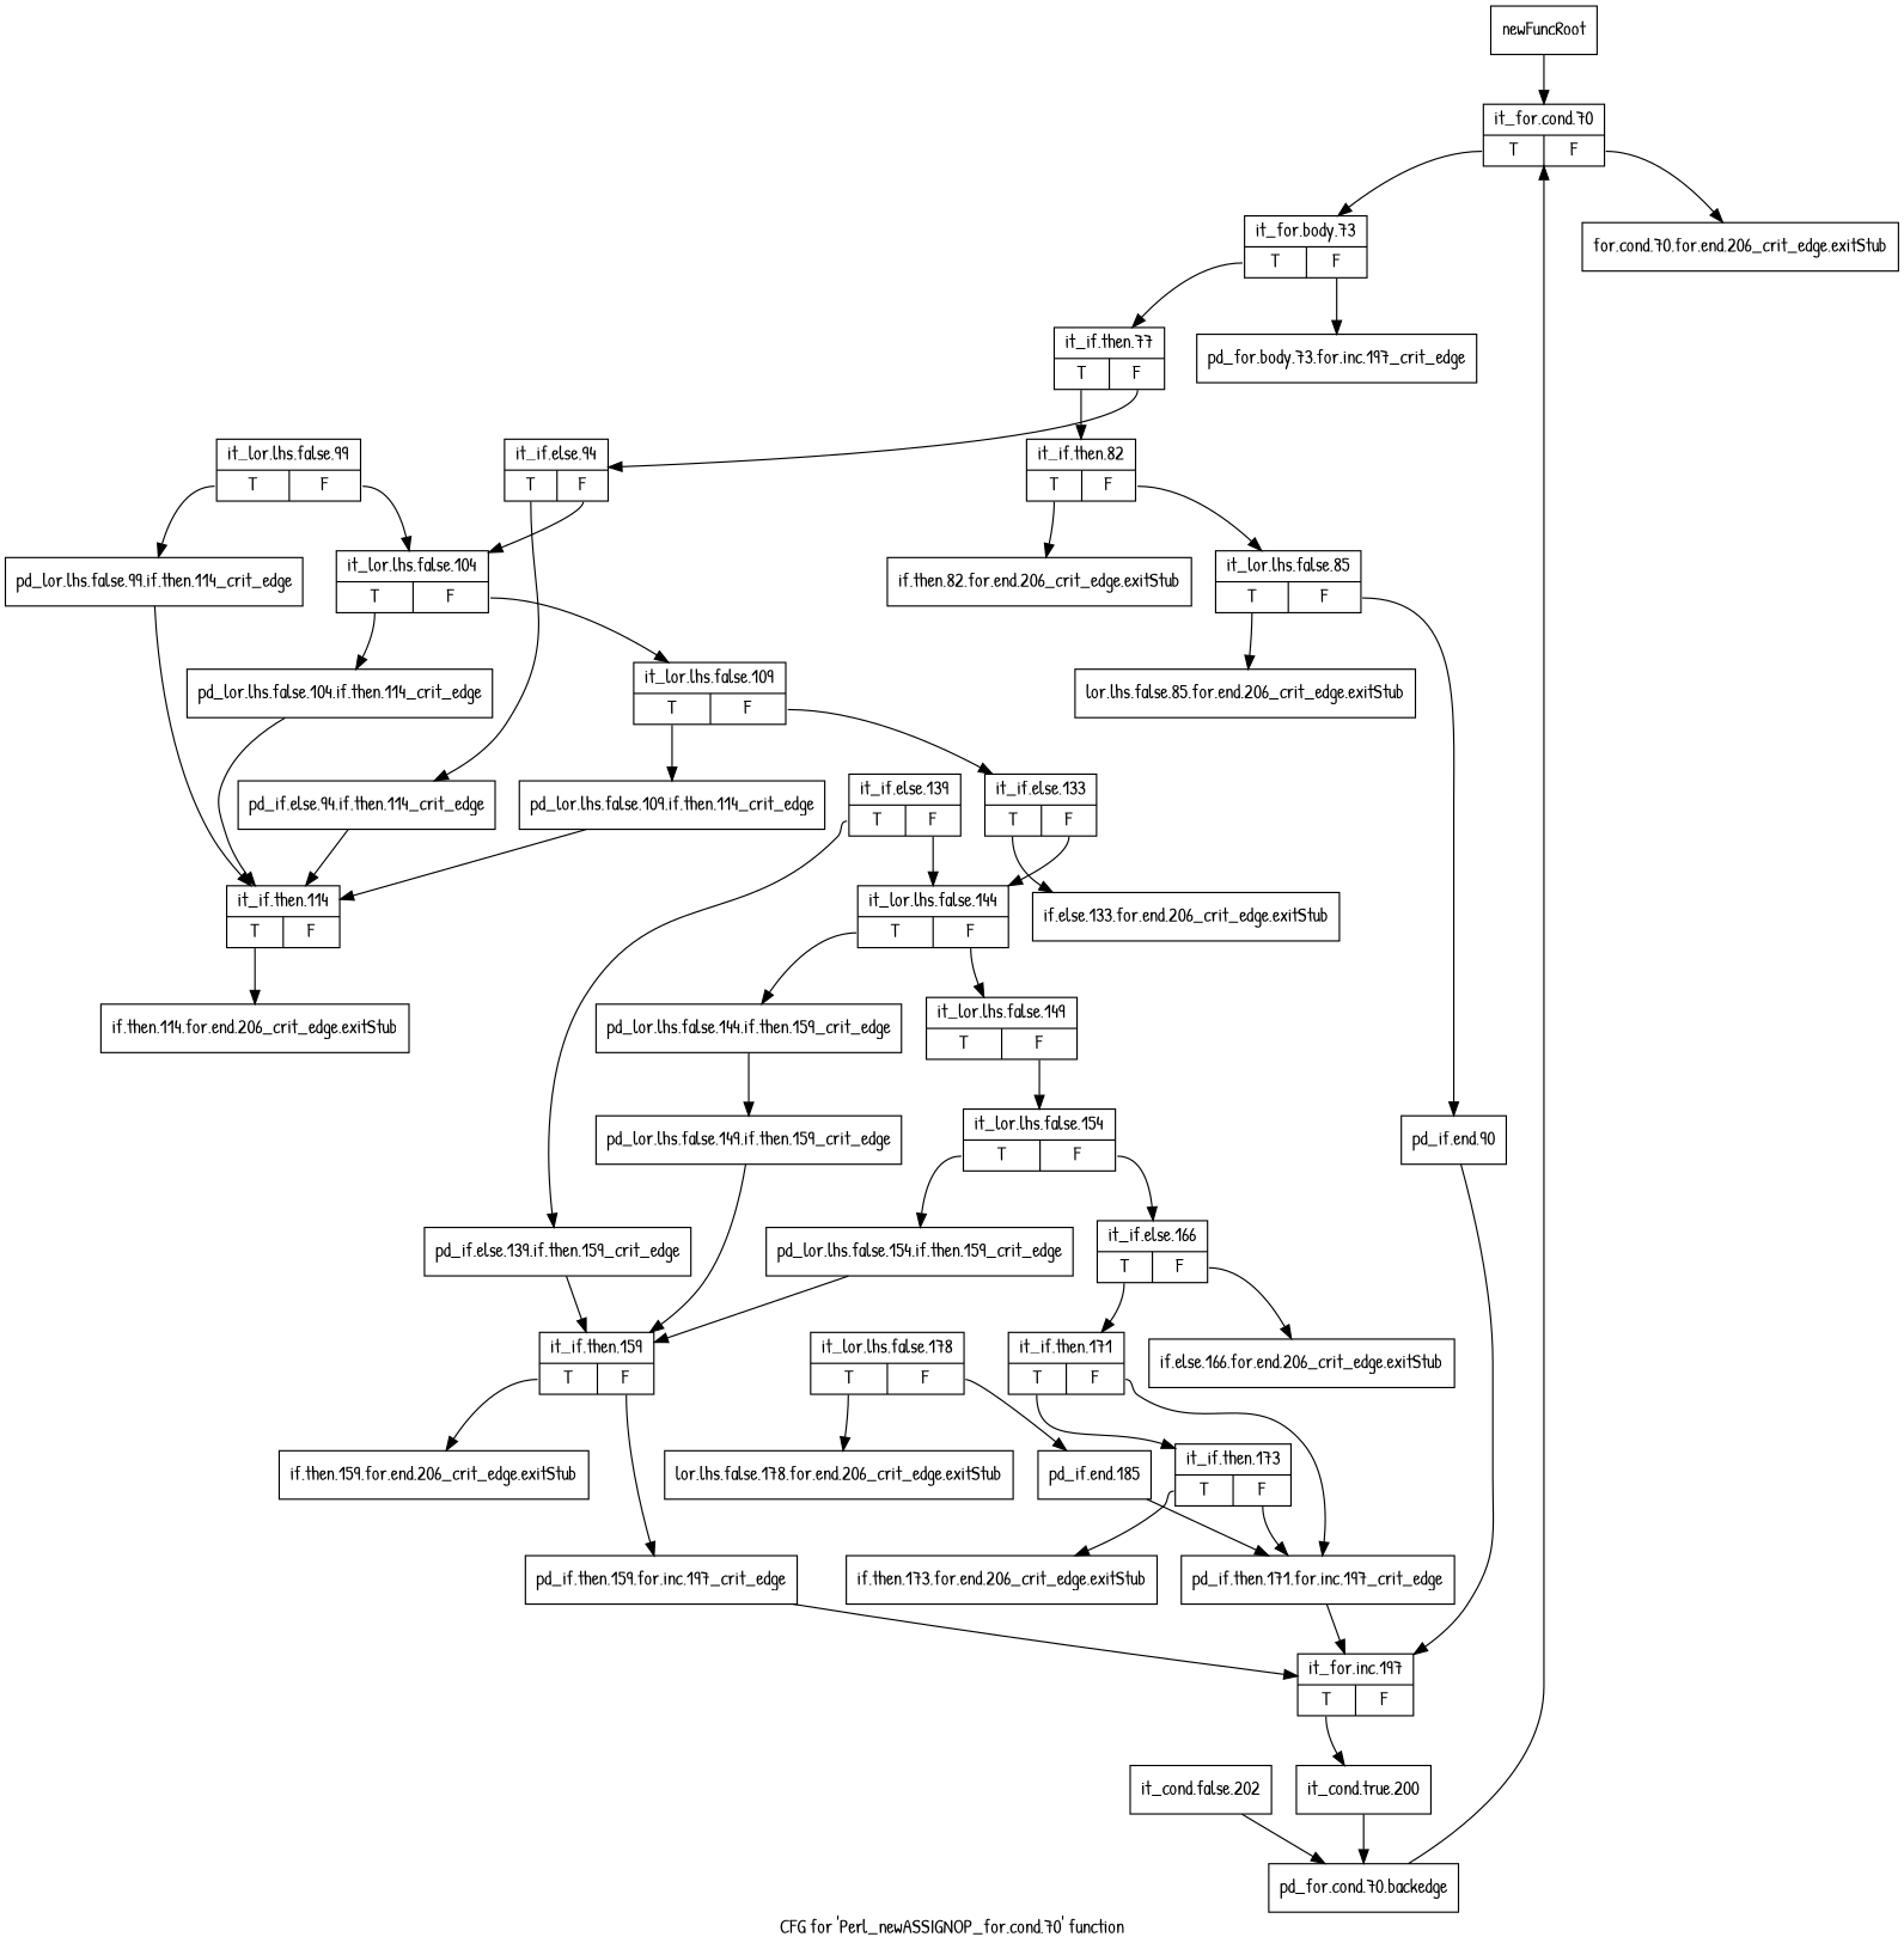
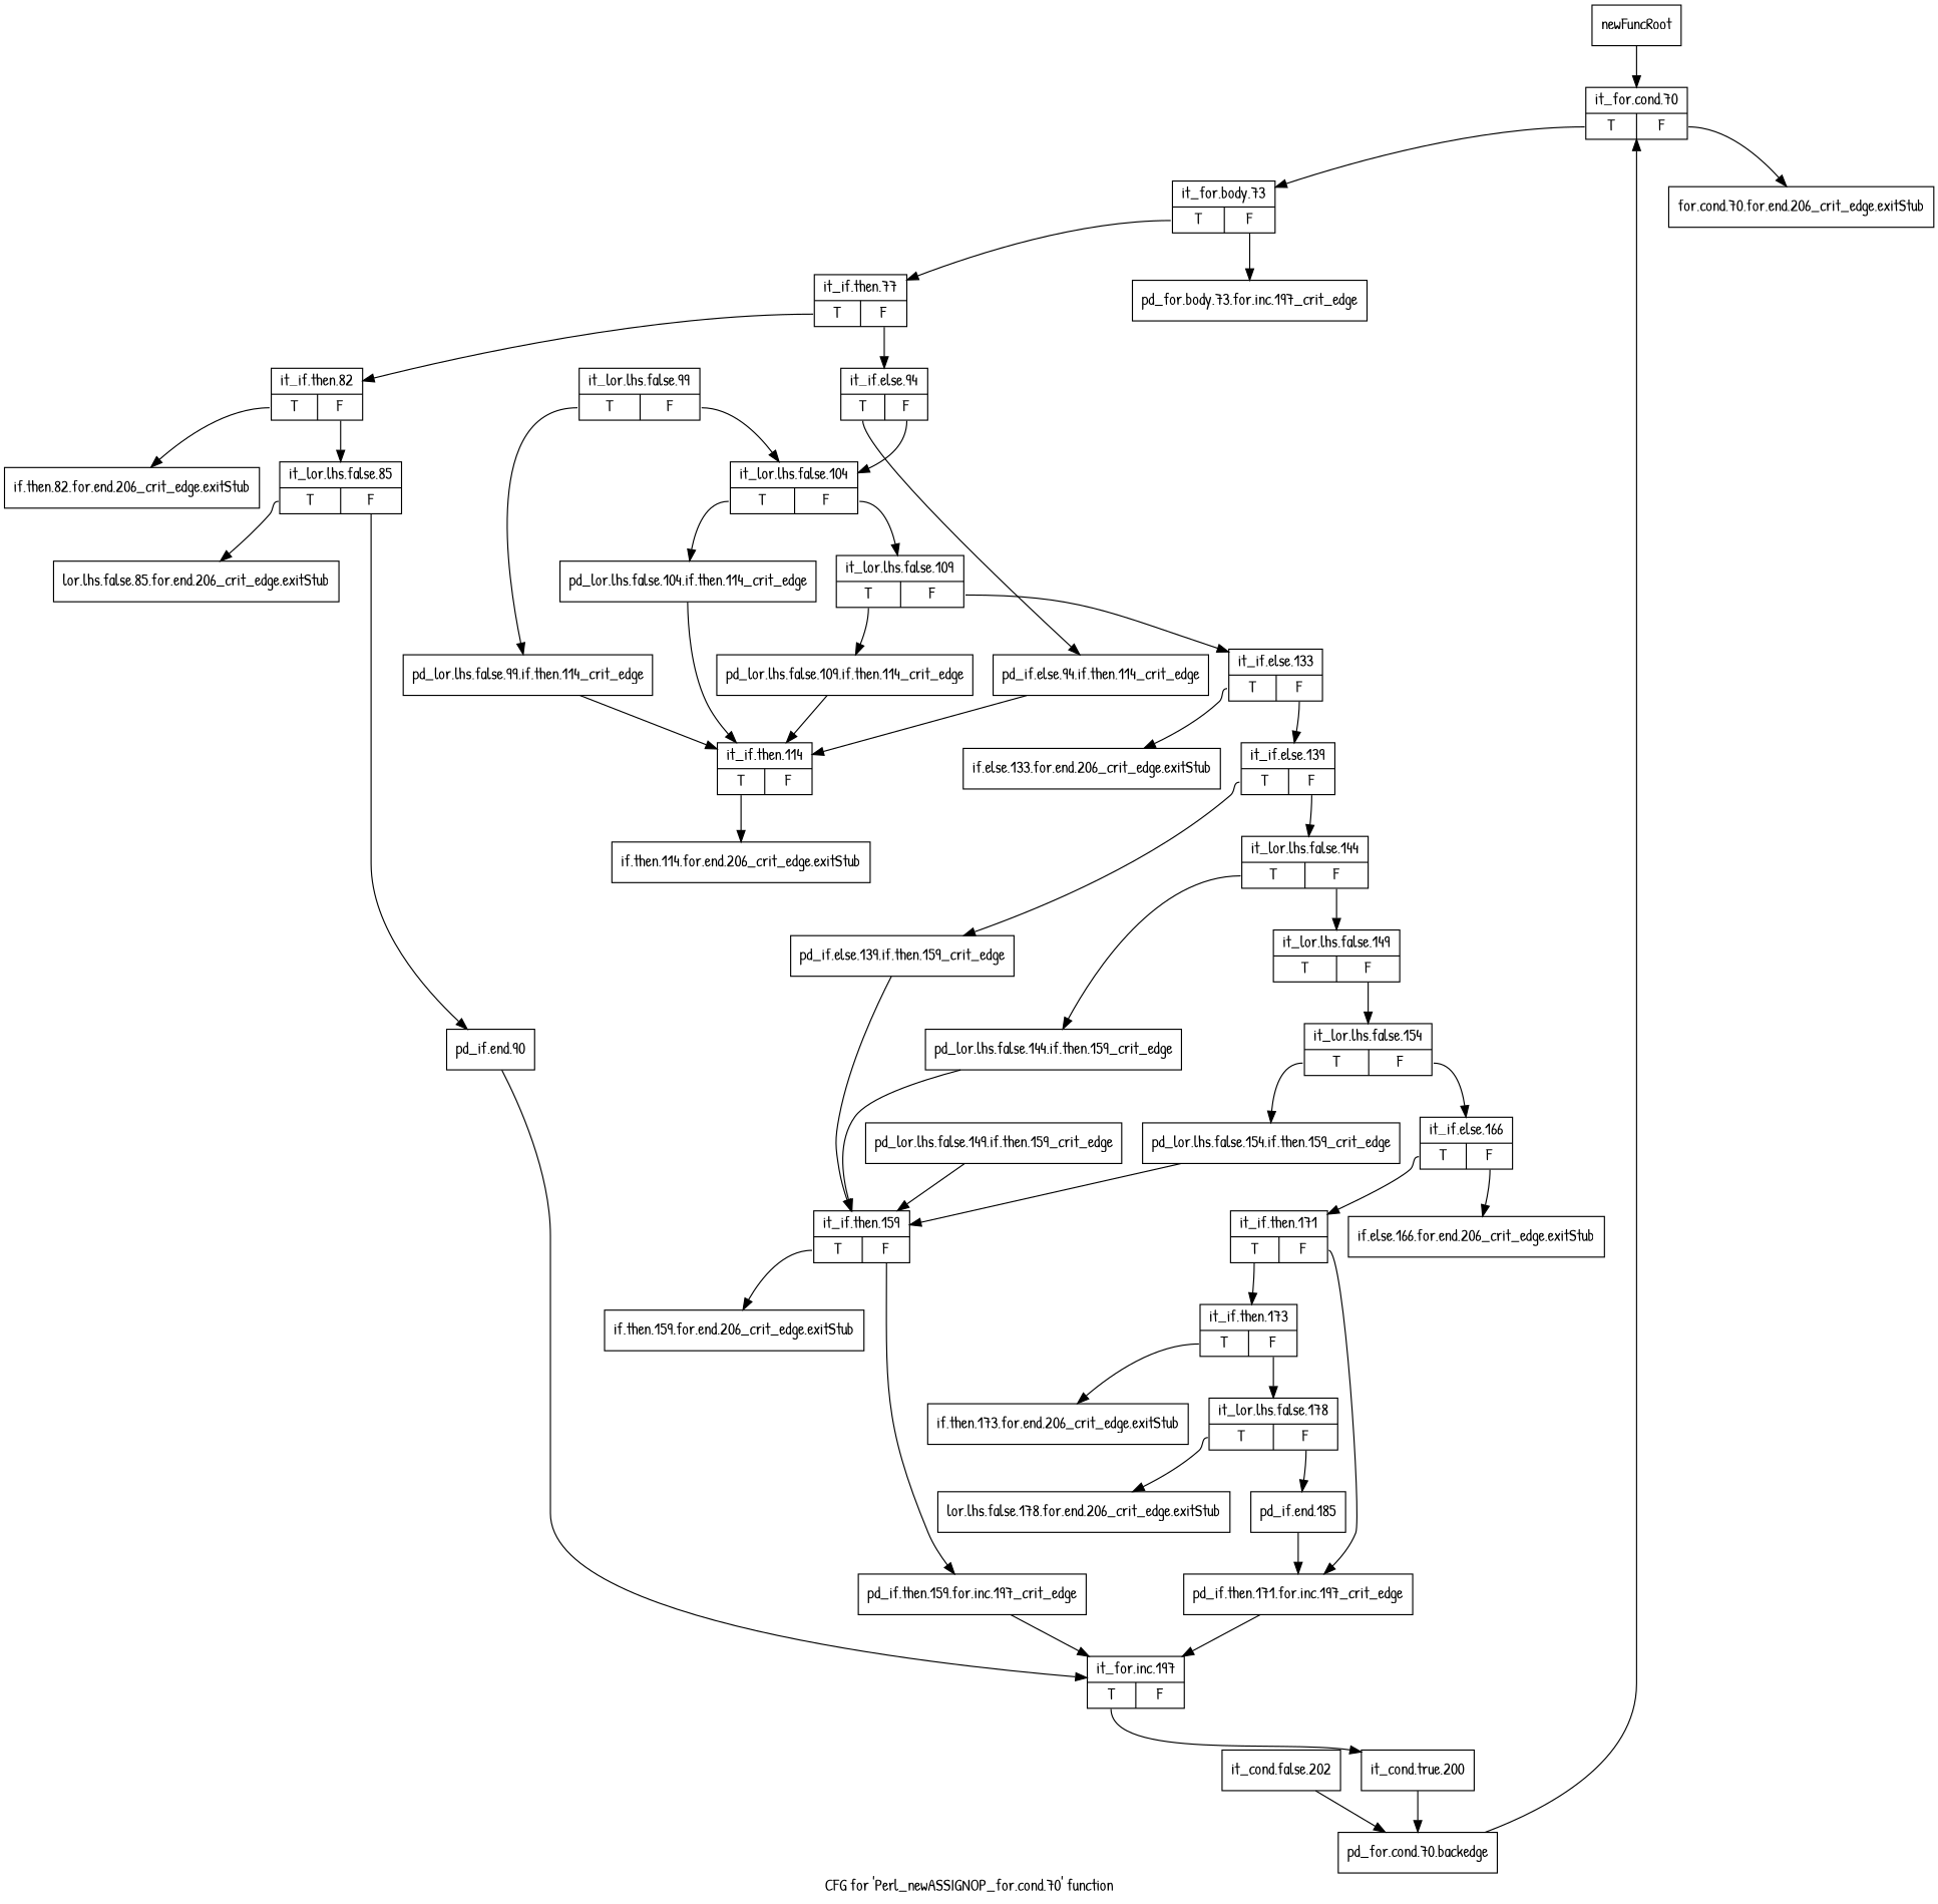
  digraph {
    fontname="Patrick Hand"
    label="CFG for 'Perl_newASSIGNOP_for.cond.70' function"
    node [fontname="Patrick Hand" shape=record]
    edge [fontname="Patrick Hand" tailport=s1]
    n1 [label="{newFuncRoot}"]
    n2 [label="{it_for.cond.70|{<s0>T|<s1>F}}"]
    n3 [label="{for.cond.70.for.end.206_crit_edge.exitStub}"]
    n4 [label="{it_for.body.73|{<s0>T|<s1>F}}"]
    n5 [label="{it_if.then.77|{<s0>T|<s1>F}}"]
    n6 [label="{pd_for.body.73.for.inc.197_crit_edge}"]
    n7 [label="{if.else.133.for.end.206_crit_edge.exitStub}"]
    n8 [label="{if.else.166.for.end.206_crit_edge.exitStub}"]
    n9 [label="{if.then.173.for.end.206_crit_edge.exitStub}"]
    n10 [label="{lor.lhs.false.178.for.end.206_crit_edge.exitStub}"]
    n11 [label="{if.then.159.for.end.206_crit_edge.exitStub}"]
    n12 [label="{if.then.114.for.end.206_crit_edge.exitStub}"]
    n13 [label="{if.then.82.for.end.206_crit_edge.exitStub}"]
    n14 [label="{lor.lhs.false.85.for.end.206_crit_edge.exitStub}"]
    n15 [label="{it_if.then.82|{<s0>T|<s1>F}}"]
    n16 [label="{it_if.else.94|{<s0>T|<s1>F}}"]
    n17 [label="{it_lor.lhs.false.85|{<s0>T|<s1>F}}"]
    n18 [label="{pd_if.else.94.if.then.114_crit_edge}"]
    n19 [label="{it_lor.lhs.false.104|{<s0>T|<s1>F}}"]
    n20 [label="{it_for.inc.197|{<s0>T|<s1>F}}"]
    n21 [label="{it_cond.true.200}"]
    n22 [label="{pd_for.cond.70.backedge}"]
    n23 [label="{it_cond.false.202}"]
    n24 [label="{pd_if.end.90}"]
    n25 [label="{it_if.then.114|{<s0>T|<s1>F}}"]
    n26 [label="{it_lor.lhs.false.99|{<s0>T|<s1>F}}"]
    n27 [label="{pd_lor.lhs.false.99.if.then.114_crit_edge}"]
    n28 [label="{pd_lor.lhs.false.104.if.then.114_crit_edge}"]
    n29 [label="{it_lor.lhs.false.109|{<s0>T|<s1>F}}"]
    n30 [label="{pd_lor.lhs.false.109.if.then.114_crit_edge}"]
    n31 [label="{it_if.else.133|{<s0>T|<s1>F}}"]
    n32 [label="{it_if.else.139|{<s0>T|<s1>F}}"]
    n33 [label="{pd_if.else.139.if.then.159_crit_edge}"]
    n34 [label="{it_lor.lhs.false.144|{<s0>T|<s1>F}}"]
    n35 [label="{it_if.then.159|{<s0>T|<s1>F}}"]
    n36 [label="{pd_lor.lhs.false.144.if.then.159_crit_edge}"]
    n37 [label="{it_lor.lhs.false.149|{<s0>T|<s1>F}}"]
    n38 [label="{pd_if.then.159.for.inc.197_crit_edge}"]
    n39 [label="{it_lor.lhs.false.154|{<s0>T|<s1>F}}"]
    n40 [label="{pd_lor.lhs.false.149.if.then.159_crit_edge}"]
    n41 [label="{pd_lor.lhs.false.154.if.then.159_crit_edge}"]
    n42 [label="{it_if.else.166|{<s0>T|<s1>F}}"]
    n43 [label="{it_if.then.171|{<s0>T|<s1>F}}"]
    n44 [label="{it_if.then.173|{<s0>T|<s1>F}}"]
    n45 [label="{pd_if.then.171.for.inc.197_crit_edge}"]
    n46 [label="{it_lor.lhs.false.178|{<s0>T|<s1>F}}"]
    n47 [label="{pd_if.end.185}"]
    n1 -> n2
    n2 -> n3
    n2 -> n4 [tailport=s0]
    n4 -> n5 [tailport=s0]
    n4 -> n6
    n5 -> n15 [tailport=s0]
    n5 -> n16
    n15 -> n13 [tailport=s0]
    n15 -> n17
    n16 -> n18 [tailport=s0]
    n16 -> n19
    n17 -> n14 [tailport=s0]
    n17 -> n24
    n18 -> n25
    n19 -> n28 [tailport=s0]
    n19 -> n29
    n20 -> n21 [tailport=s0]
    n21 -> n22
    n22 -> n2
    n23 -> n22
    n24 -> n20
    n25 -> n12 [tailport=s0]
    n26 -> n19
    n26 -> n27 [tailport=s0]
    n27 -> n25
    n28 -> n25
    n29 -> n30 [tailport=s0]
    n29 -> n31
    n30 -> n25
    n31 -> n7 [tailport=s0]
-   n31 -> n34
+   n31 -> n32
    n32 -> n33 [tailport=s0]
    n32 -> n34
    n33 -> n35
    n34 -> n36 [tailport=s0]
    n34 -> n37
    n35 -> n11 [tailport=s0]
    n35 -> n38
-   n36 -> n40
+   n36 -> n35
    n37 -> n39
    n38 -> n20
    n39 -> n41 [tailport=s0]
    n39 -> n42
    n40 -> n35
    n41 -> n35
    n42 -> n8
    n42 -> n43 [tailport=s0]
    n43 -> n44 [tailport=s0]
    n43 -> n45
    n44 -> n9 [tailport=s0]
-   n44 -> n45
+   n44 -> n46
    n45 -> n20
    n46 -> n10 [tailport=s0]
    n46 -> n47
    n47 -> n45
  }
